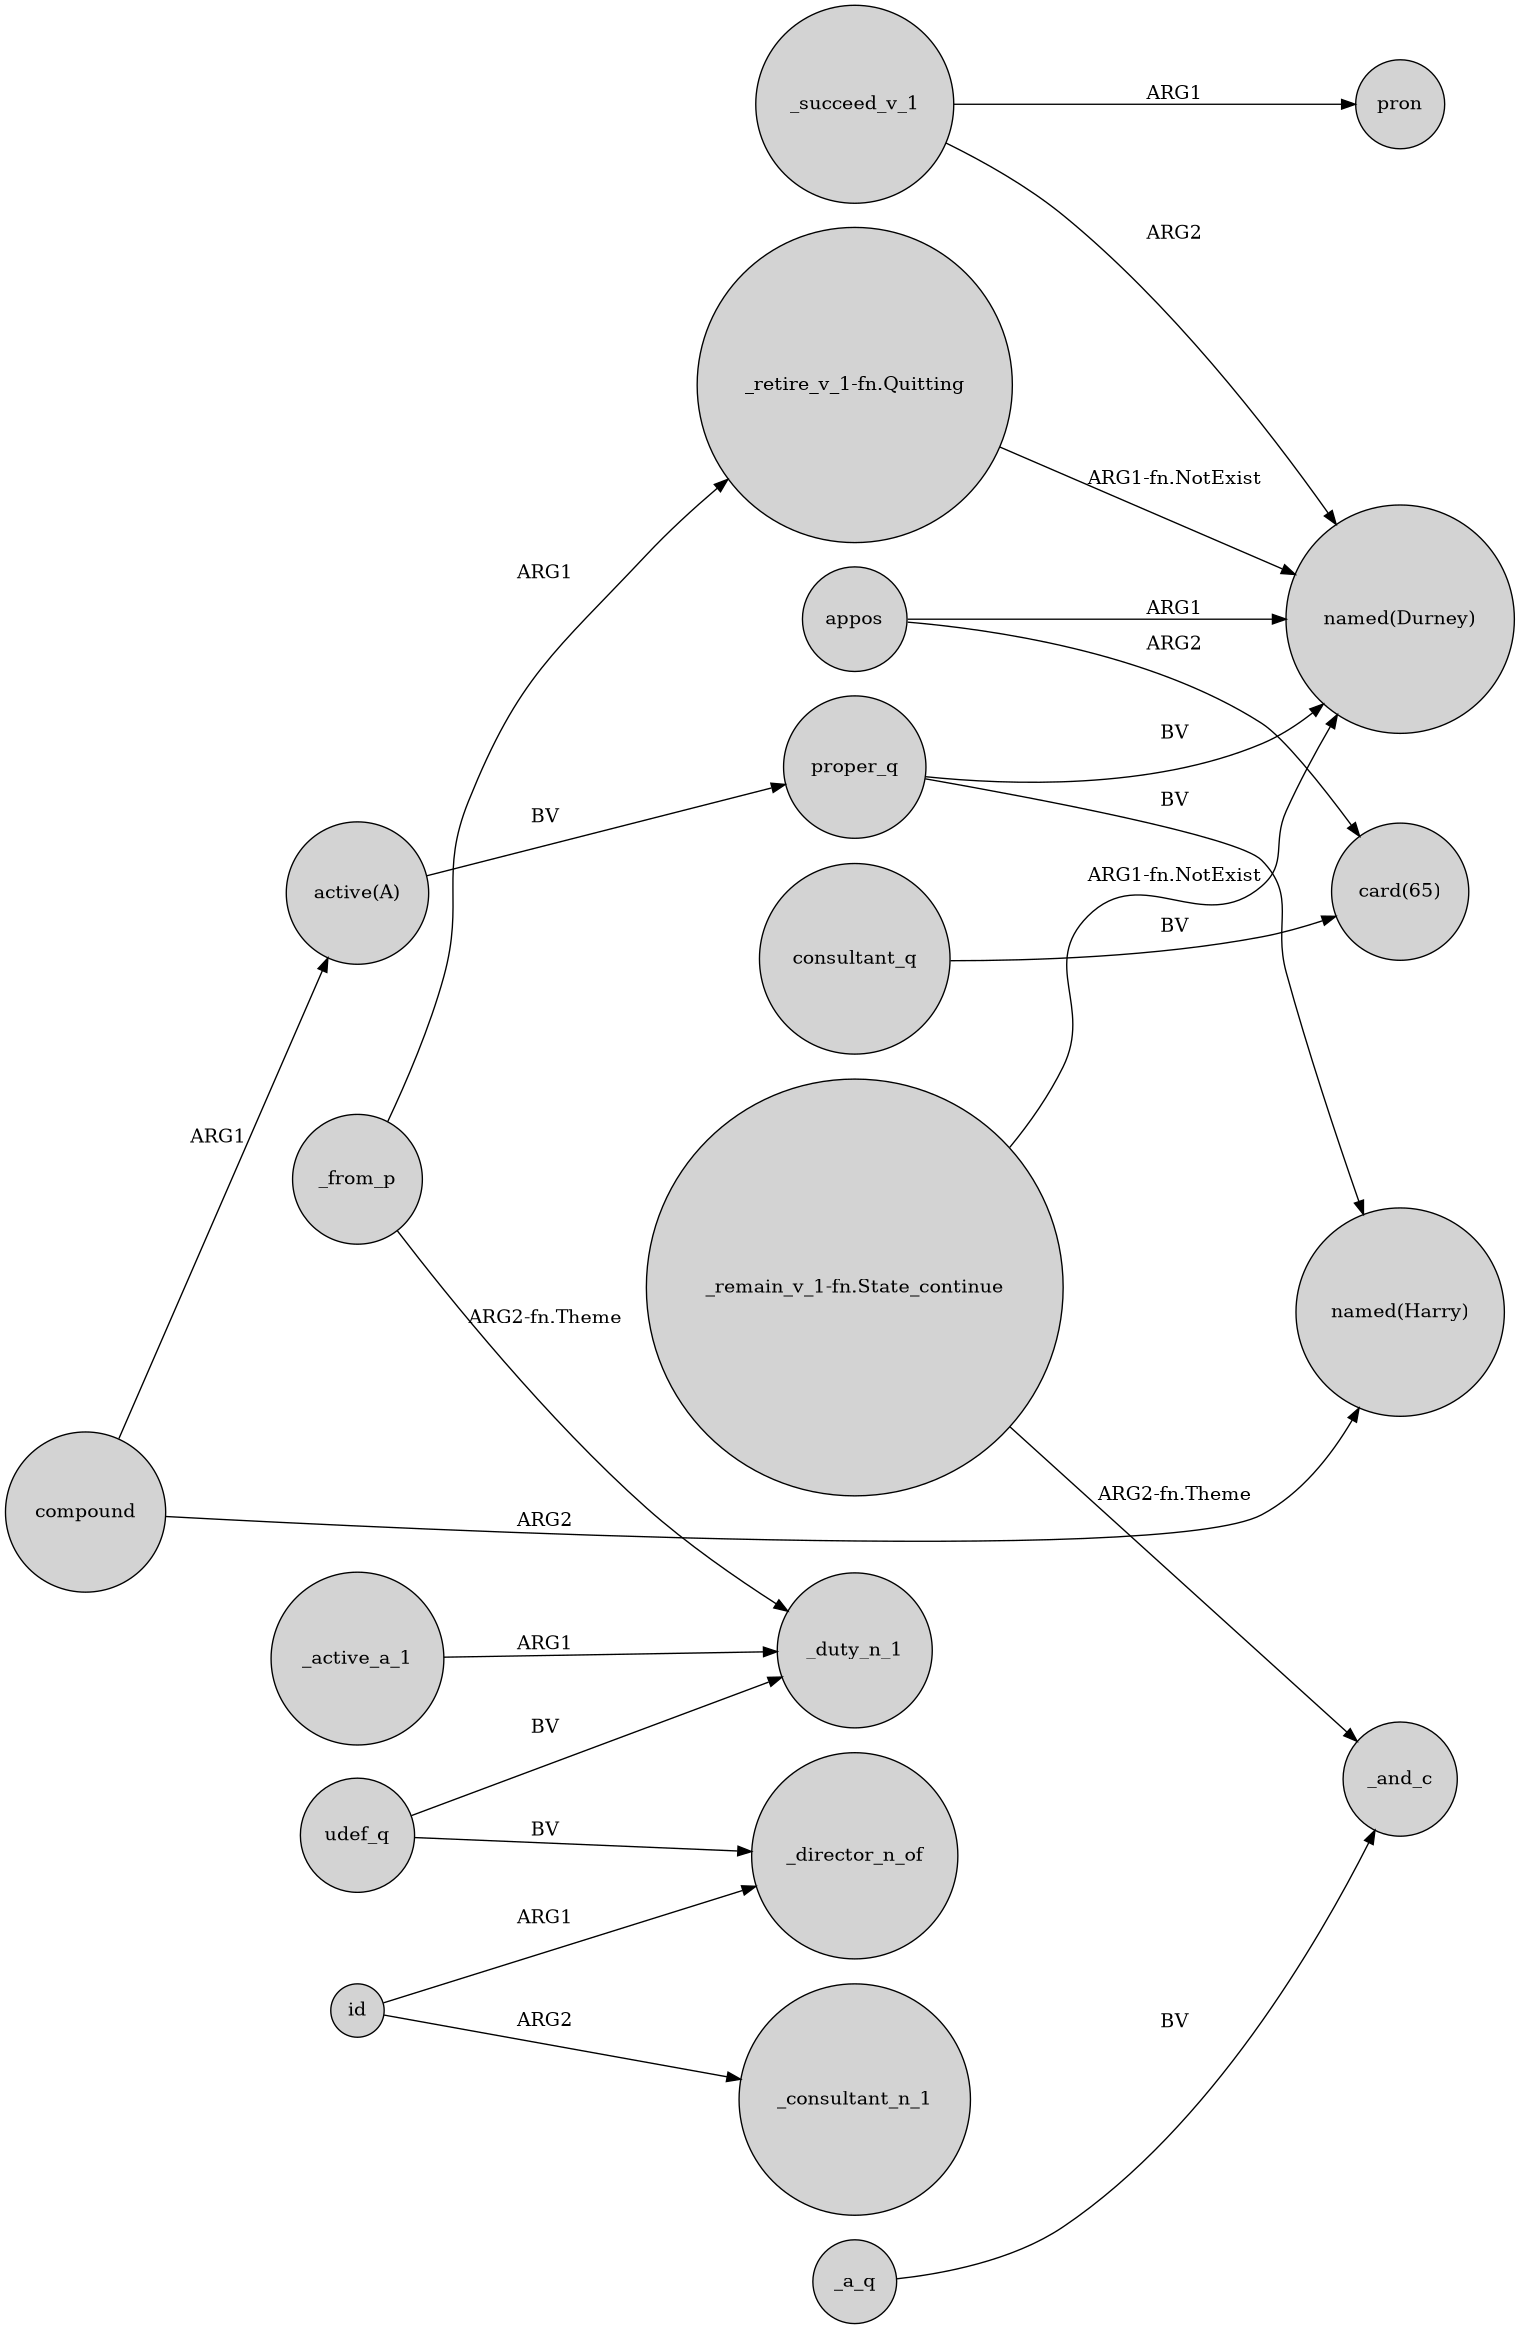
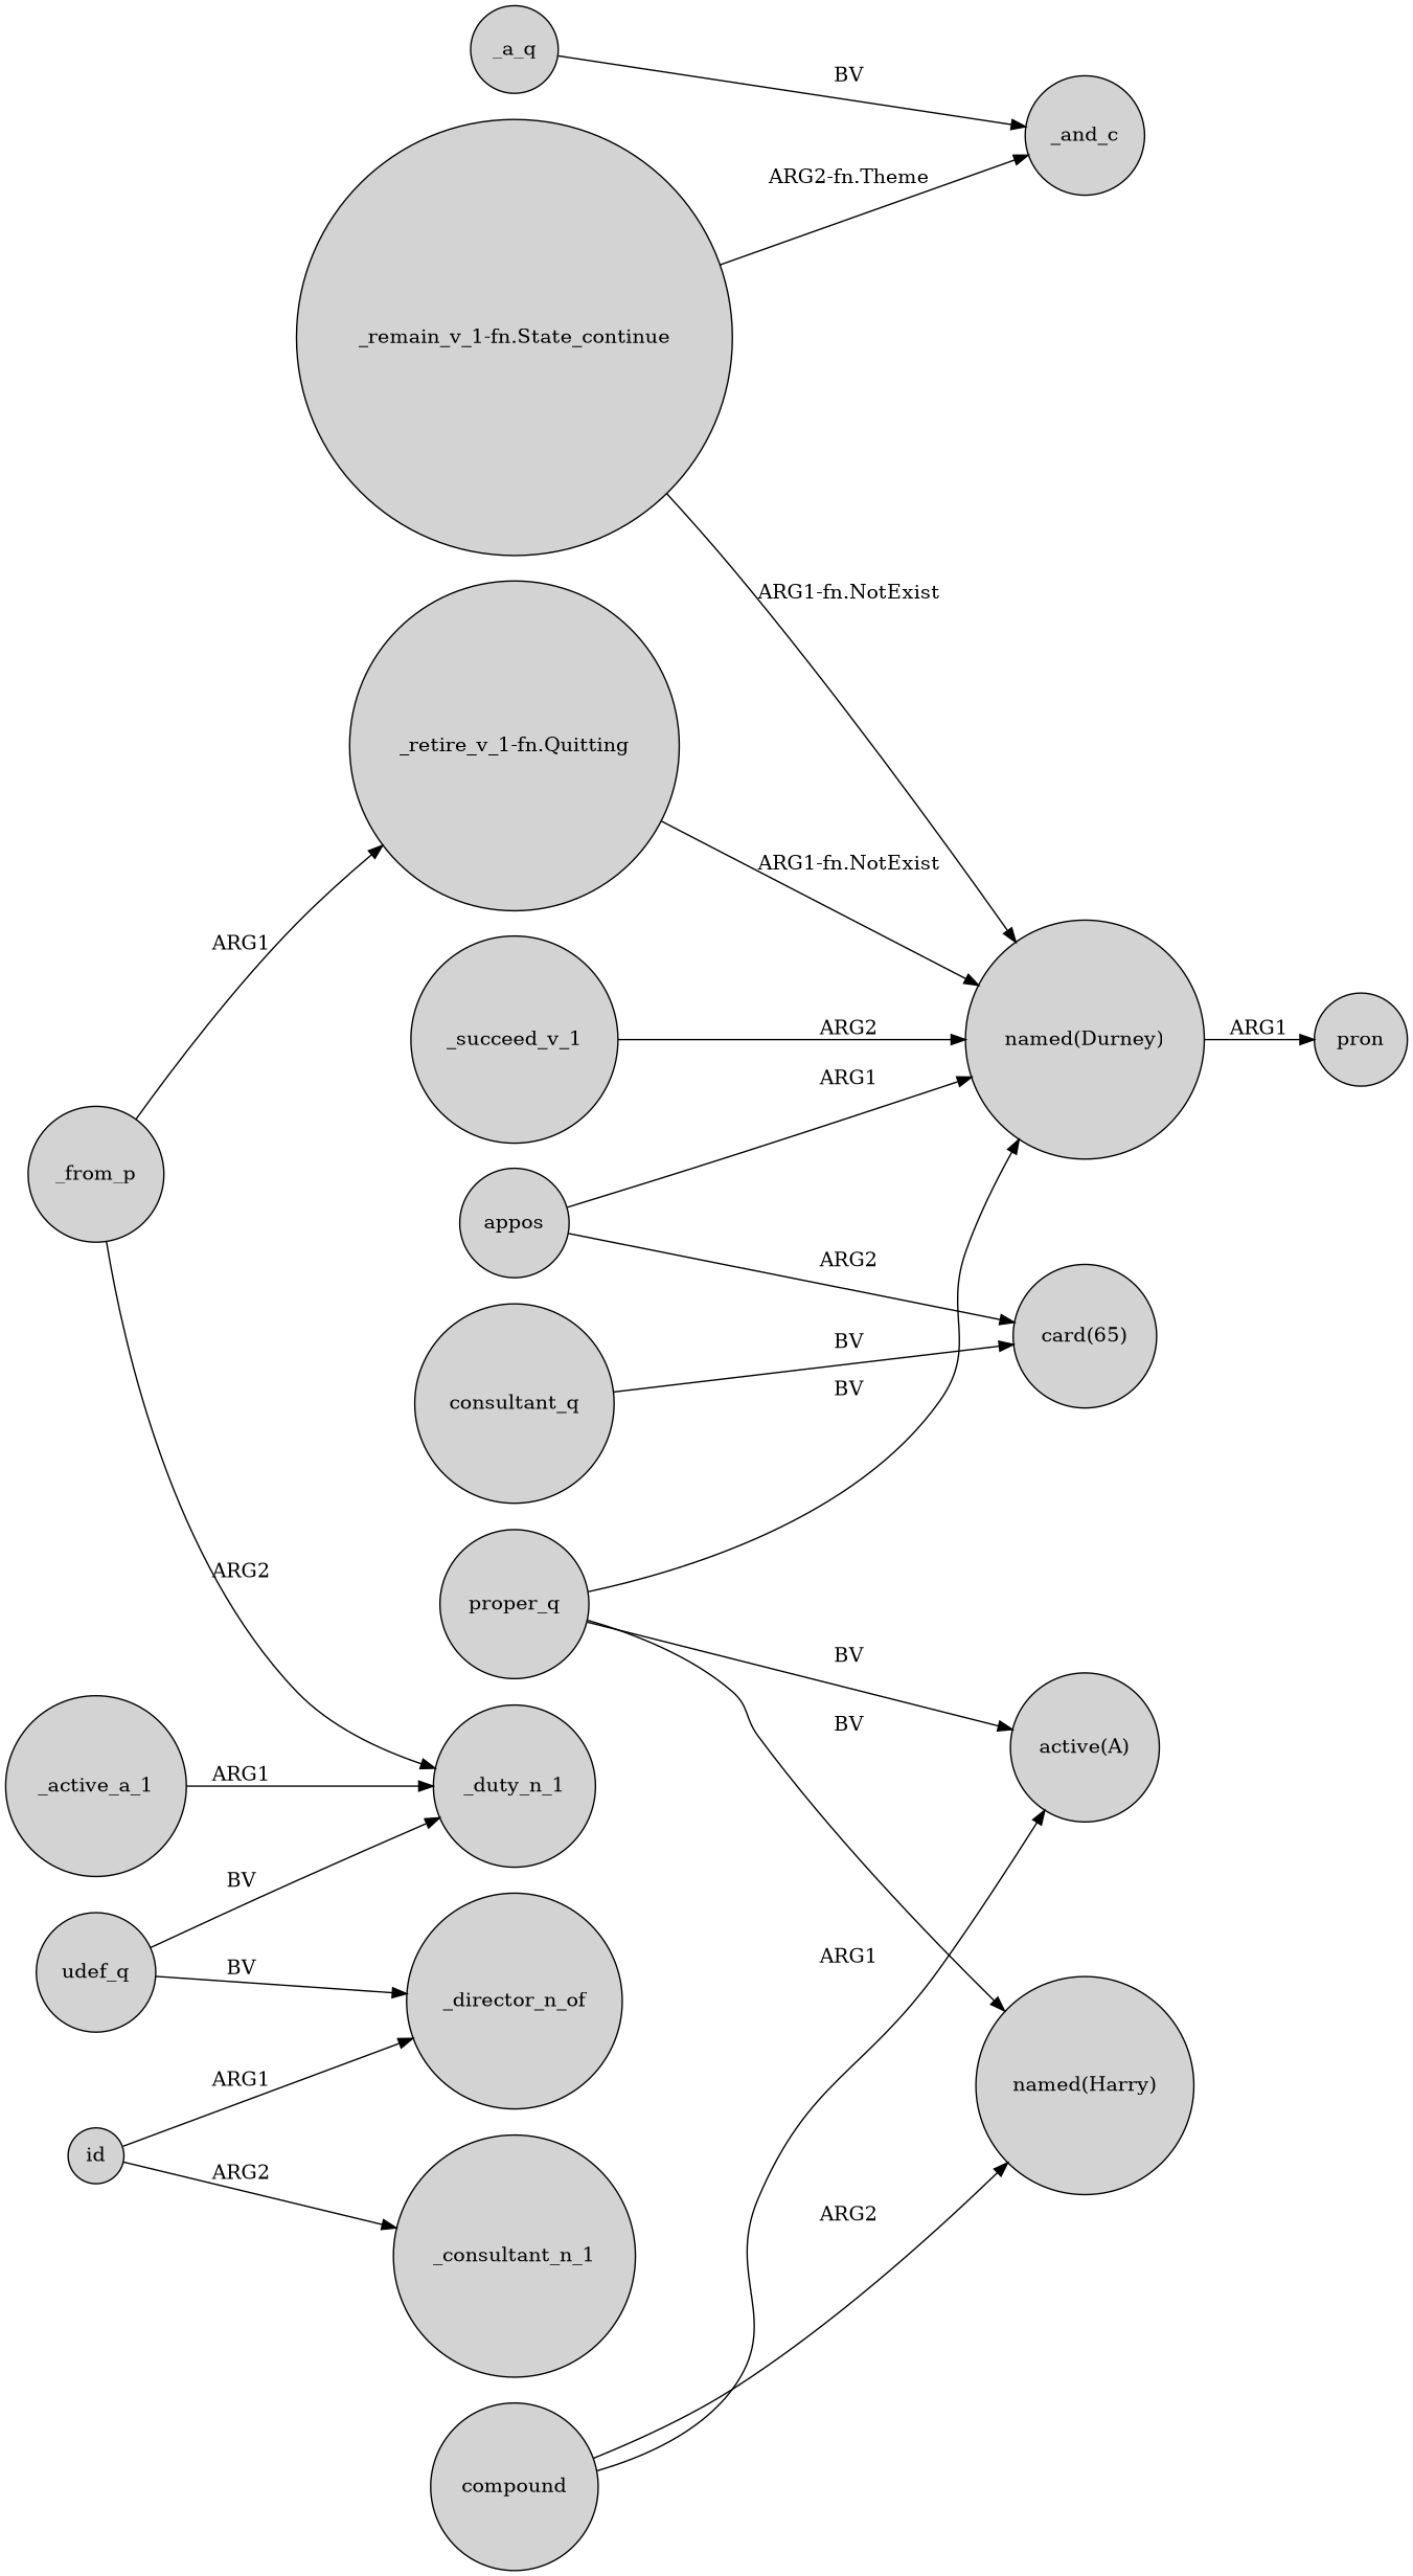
  digraph {
    fontname="DejaVu Serif"
    rankdir=LR
    node [fontname="DejaVu Serif" shape=circle style=filled]
    edge [fontname="DejaVu Serif"]
    "_remain_v_1-fn.State_continue"
    "named(Durney)"
    _and_c
    _succeed_v_1
    pron
    proper_q
    n7 [label="active(A)"]
    "named(Harry)"
    compound
    appos
    "card(65)"
    n12 [label=consultant_q]
    _a_q
    _from_p
    _duty_n_1
    "_retire_v_1-fn.Quitting"
    udef_q
    _director_n_of
    id
    _consultant_n_1
    _active_a_1
    "_remain_v_1-fn.State_continue" -> "named(Durney)" [label="ARG1-fn.NotExist"]
    "_remain_v_1-fn.State_continue" -> _and_c [label="ARG2-fn.Theme"]
    _succeed_v_1 -> "named(Durney)" [label=ARG2]
-   _succeed_v_1 -> pron [label=ARG1]
+   "named(Durney)" -> pron [label=ARG1]
    proper_q -> "named(Durney)" [label=BV]
-   n7 -> proper_q [label=BV]
+   proper_q -> n7 [label=BV]
    proper_q -> "named(Harry)" [label=BV]
    compound -> n7 [label=ARG1]
    compound -> "named(Harry)" [label=ARG2]
    appos -> "named(Durney)" [label=ARG1]
    appos -> "card(65)" [label=ARG2]
    n12 -> "card(65)" [label=BV]
    _a_q -> _and_c [label=BV]
-   _from_p -> _duty_n_1 [label="ARG2-fn.Theme"]
+   _from_p -> _duty_n_1 [label=ARG2]
    _from_p -> "_retire_v_1-fn.Quitting" [label=ARG1]
    "_retire_v_1-fn.Quitting" -> "named(Durney)" [label="ARG1-fn.NotExist"]
    udef_q -> _duty_n_1 [label=BV]
    udef_q -> _director_n_of [label=BV]
    id -> _director_n_of [label=ARG1]
    id -> _consultant_n_1 [label=ARG2]
    _active_a_1 -> _duty_n_1 [label=ARG1]
  }
